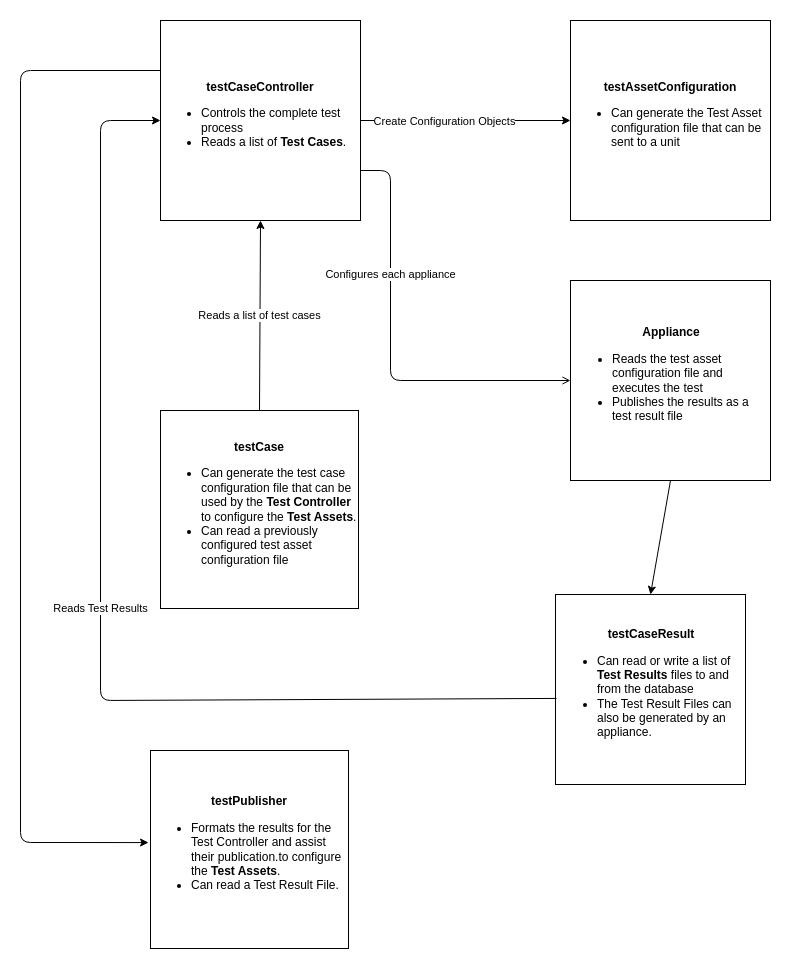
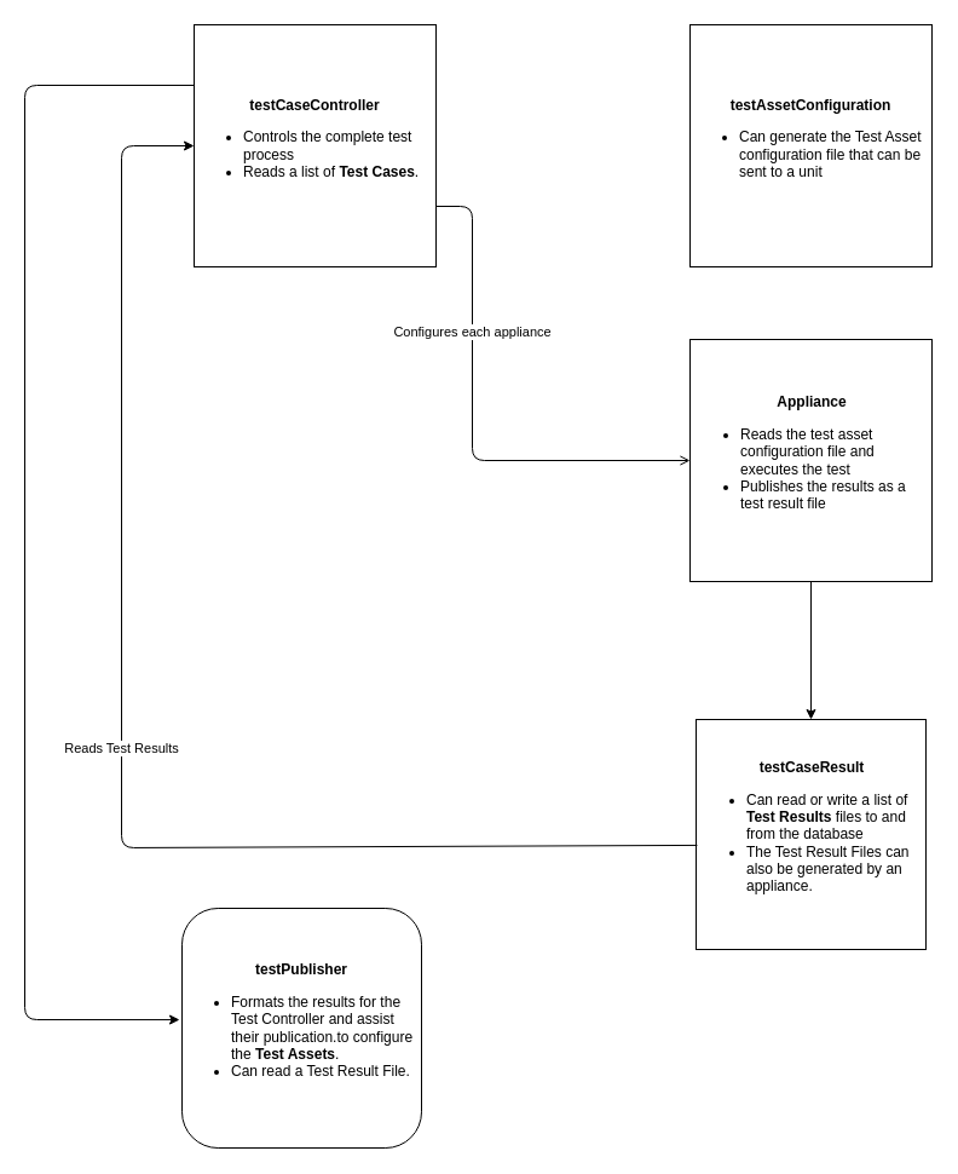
  <mxCell id="0" />
  <mxCell id="1" parent="0" />
- <mxCell id="2" value="&lt;div style=&quot;text-align: center&quot;&gt;&lt;span&gt;&lt;b&gt;testCaseResult&lt;/b&gt;&lt;/span&gt;&lt;/div&gt;&lt;ul&gt;&lt;li&gt;Can read or write a list of &lt;b&gt;Test Results&lt;/b&gt; files to and from the database&lt;/li&gt;&lt;li&gt;The Test Result Files can also be generated by an appliance.&lt;/li&gt;&lt;/ul&gt;" style="whiteSpace=wrap;html=1;aspect=fixed;align=left;" vertex="1" parent="1"><mxGeometry x="555" y="594" width="190" height="190" as="geometry" /></mxCell>
+ <mxCell id="2" value="&lt;div style=&quot;text-align: center&quot;&gt;&lt;span&gt;&lt;b&gt;testCaseResult&lt;/b&gt;&lt;/span&gt;&lt;/div&gt;&lt;ul&gt;&lt;li&gt;Can read or write a list of &lt;b&gt;Test Results&lt;/b&gt; files to and from the database&lt;/li&gt;&lt;li&gt;The Test Result Files can also be generated by an appliance.&lt;/li&gt;&lt;/ul&gt;" style="whiteSpace=wrap;html=1;aspect=fixed;align=left;" vertex="1" parent="1"><mxGeometry x="575" y="594" width="190" height="190" as="geometry" /></mxCell>
  <mxCell id="3" value="&lt;b&gt;testCaseController&lt;/b&gt;&lt;br&gt;&lt;ul&gt;&lt;li style=&quot;text-align: left&quot;&gt;Controls the complete test process&lt;/li&gt;&lt;li style=&quot;text-align: left&quot;&gt;Reads a list of &lt;b&gt;Test Cases&lt;/b&gt;.&lt;/li&gt;&lt;/ul&gt;" style="whiteSpace=wrap;html=1;aspect=fixed;" vertex="1" parent="1"><mxGeometry x="160" y="20" width="200" height="200" as="geometry" /></mxCell>
  <mxCell id="4" value="&lt;b&gt;testAssetConfiguration&lt;/b&gt;&lt;br&gt;&lt;ul&gt;&lt;li style=&quot;text-align: left&quot;&gt;Can generate the Test Asset configuration file that can be sent to a unit&lt;/li&gt;&lt;/ul&gt;" style="whiteSpace=wrap;html=1;aspect=fixed;" vertex="1" parent="1"><mxGeometry x="570" y="20" width="200" height="200" as="geometry" /></mxCell>
  <mxCell id="5" value="&lt;div style=&quot;text-align: center&quot;&gt;&lt;b&gt;Appliance&lt;/b&gt;&lt;/div&gt;&lt;ul&gt;&lt;li&gt;Reads the test asset configuration file and executes the test&amp;nbsp;&lt;/li&gt;&lt;li&gt;Publishes the results as a test result file&lt;/li&gt;&lt;/ul&gt;" style="whiteSpace=wrap;html=1;aspect=fixed;align=left;" vertex="1" parent="1"><mxGeometry x="570" y="280" width="200" height="200" as="geometry" /></mxCell>
- <mxCell id="6" value="Reads a list of test cases" style="endArrow=classic;html=1;entryX=0.5;entryY=1;entryDx=0;entryDy=0;exitX=0.5;exitY=0;exitDx=0;exitDy=0;" edge="1" parent="1" source="11" target="3"><mxGeometry width="50" height="50" relative="1" as="geometry"><mxPoint x="170" y="260" as="sourcePoint" /><mxPoint x="560" y="420" as="targetPoint" /></mxGeometry></mxCell>
- <mxCell id="7" value="" style="endArrow=classic;html=1;entryX=0;entryY=0.5;entryDx=0;entryDy=0;" edge="1" parent="1" source="3" target="4"><mxGeometry width="50" height="50" relative="1" as="geometry"><mxPoint x="510" y="470" as="sourcePoint" /><mxPoint x="560" y="420" as="targetPoint" /></mxGeometry></mxCell>
- <mxCell id="8" value="Create Configuration Objects" style="edgeLabel;html=1;align=center;verticalAlign=middle;resizable=0;points=[];" vertex="1" connectable="0" parent="7"><mxGeometry x="-0.207" relative="1" as="geometry"><mxPoint as="offset" /></mxGeometry></mxCell>
  <mxCell id="9" value="Configures each appliance" style="endArrow=open;html=1;exitX=1;exitY=0.75;exitDx=0;exitDy=0;entryX=0;entryY=0.5;entryDx=0;entryDy=0;" edge="1" parent="1" source="3" target="5"><mxGeometry x="-0.36" width="50" height="50" relative="1" as="geometry"><mxPoint x="510" y="470" as="sourcePoint" /><mxPoint x="560" y="420" as="targetPoint" /><Array as="points"><mxPoint x="390" y="170" /><mxPoint x="390" y="380" /></Array><mxPoint as="offset" /></mxGeometry></mxCell>
  <mxCell id="10" value="" style="endArrow=classic;html=1;entryX=0.5;entryY=0;entryDx=0;entryDy=0;exitX=0.5;exitY=1;exitDx=0;exitDy=0;" edge="1" parent="1" source="5" target="2"><mxGeometry width="50" height="50" relative="1" as="geometry"><mxPoint x="510" y="470" as="sourcePoint" /><mxPoint x="560" y="420" as="targetPoint" /></mxGeometry></mxCell>
- <mxCell id="11" value="&lt;b&gt;testCase&lt;/b&gt;&lt;br&gt;&lt;ul&gt;&lt;li style=&quot;text-align: left&quot;&gt;Can generate the test case configuration file that can be used by the &lt;b&gt;Test Controller&lt;/b&gt; to configure the &lt;b&gt;Test Assets&lt;/b&gt;.&lt;/li&gt;&lt;li style=&quot;text-align: left&quot;&gt;Can read a previously configured test asset configuration file&lt;/li&gt;&lt;/ul&gt;" style="whiteSpace=wrap;html=1;aspect=fixed;" vertex="1" parent="1"><mxGeometry x="160" y="410" width="198" height="198" as="geometry" /></mxCell>
  <mxCell id="12" value="Reads Test Results" style="endArrow=classic;html=1;entryX=0;entryY=0.5;entryDx=0;entryDy=0;exitX=0.005;exitY=0.547;exitDx=0;exitDy=0;exitPerimeter=0;" edge="1" parent="1" source="2" target="3"><mxGeometry width="50" height="50" relative="1" as="geometry"><mxPoint x="575.95" y="693.93" as="sourcePoint" /><mxPoint x="310" y="220" as="targetPoint" /><Array as="points"><mxPoint x="100" y="700" /><mxPoint x="100" y="120" /></Array></mxGeometry></mxCell>
- <mxCell id="13" value="&lt;b&gt;testPublisher&lt;/b&gt;&lt;br&gt;&lt;ul&gt;&lt;li style=&quot;text-align: left&quot;&gt;Formats the results for the Test Controller and assist their publication.to configure the &lt;b&gt;Test Assets&lt;/b&gt;.&lt;/li&gt;&lt;li style=&quot;text-align: left&quot;&gt;Can read a Test Result File.&lt;/li&gt;&lt;/ul&gt;" style="whiteSpace=wrap;html=1;aspect=fixed;" vertex="1" parent="1"><mxGeometry x="150" y="750" width="198" height="198" as="geometry" /></mxCell>
+ <mxCell id="13" value="&lt;b&gt;testPublisher&lt;/b&gt;&lt;br&gt;&lt;ul&gt;&lt;li style=&quot;text-align: left&quot;&gt;Formats the results for the Test Controller and assist their publication.to configure the &lt;b&gt;Test Assets&lt;/b&gt;.&lt;/li&gt;&lt;li style=&quot;text-align: left&quot;&gt;Can read a Test Result File.&lt;/li&gt;&lt;/ul&gt;" style="whiteSpace=wrap;html=1;aspect=fixed;rounded=1;" vertex="1" parent="1"><mxGeometry x="150" y="750" width="198" height="198" as="geometry" /></mxCell>
  <mxCell id="14" value="" style="endArrow=classic;html=1;entryX=-0.01;entryY=0.465;entryDx=0;entryDy=0;entryPerimeter=0;exitX=0;exitY=0.25;exitDx=0;exitDy=0;" edge="1" parent="1" source="3" target="13"><mxGeometry width="50" height="50" relative="1" as="geometry"><mxPoint x="250" y="530" as="sourcePoint" /><mxPoint x="300" y="480" as="targetPoint" /><Array as="points"><mxPoint x="20" y="70" /><mxPoint x="20" y="842" /></Array></mxGeometry></mxCell>
